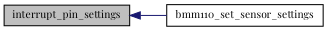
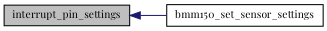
  digraph {
    rankdir=LR
    fontname="Playfair Display"
    node [color=black fontname="Playfair Display" fontsize=10 shape=record style=filled]
    n1 [fillcolor=grey75 fontcolor=black height=0.2 label=interrupt_pin_settings width=0.4]
-   n2 [fillcolor=white height=0.2 label=bmm110_set_sensor_settings width=0.4]
+   n2 [fillcolor=white height=0.2 label=bmm150_set_sensor_settings width=0.4]
    n1 -> n2 [color=midnightblue dir=back fontname="Playfair Display" fontsize=10 labelfontname=Helvetica labelfontsize=10 style=solid]
  }
